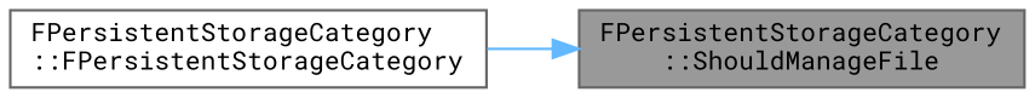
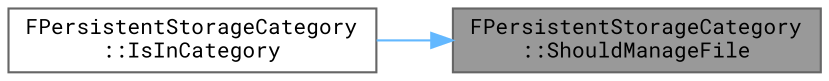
  digraph {
    rankdir=RL
    fontname="Roboto Mono"
    node [fontname="Roboto Mono" fontsize=10 shape=box style=filled]
    n1 [color=gray40 fillcolor=grey60 fontcolor=black height=0.2 label="FPersistentStorageCategory\l::ShouldManageFile" width=0.4]
-   n2 [color=grey40 fillcolor=white height=0.2 label="FPersistentStorageCategory\l::FPersistentStorageCategory" width=0.4]
+   n2 [color=grey40 fillcolor=white height=0.2 label="FPersistentStorageCategory\l::IsInCategory" width=0.4]
    n1 -> n2 [color=steelblue1 dir=back fontname="Roboto Mono" fontsize=10 labelfontname=Helvetica labelfontsize=10 style=solid]
  }
